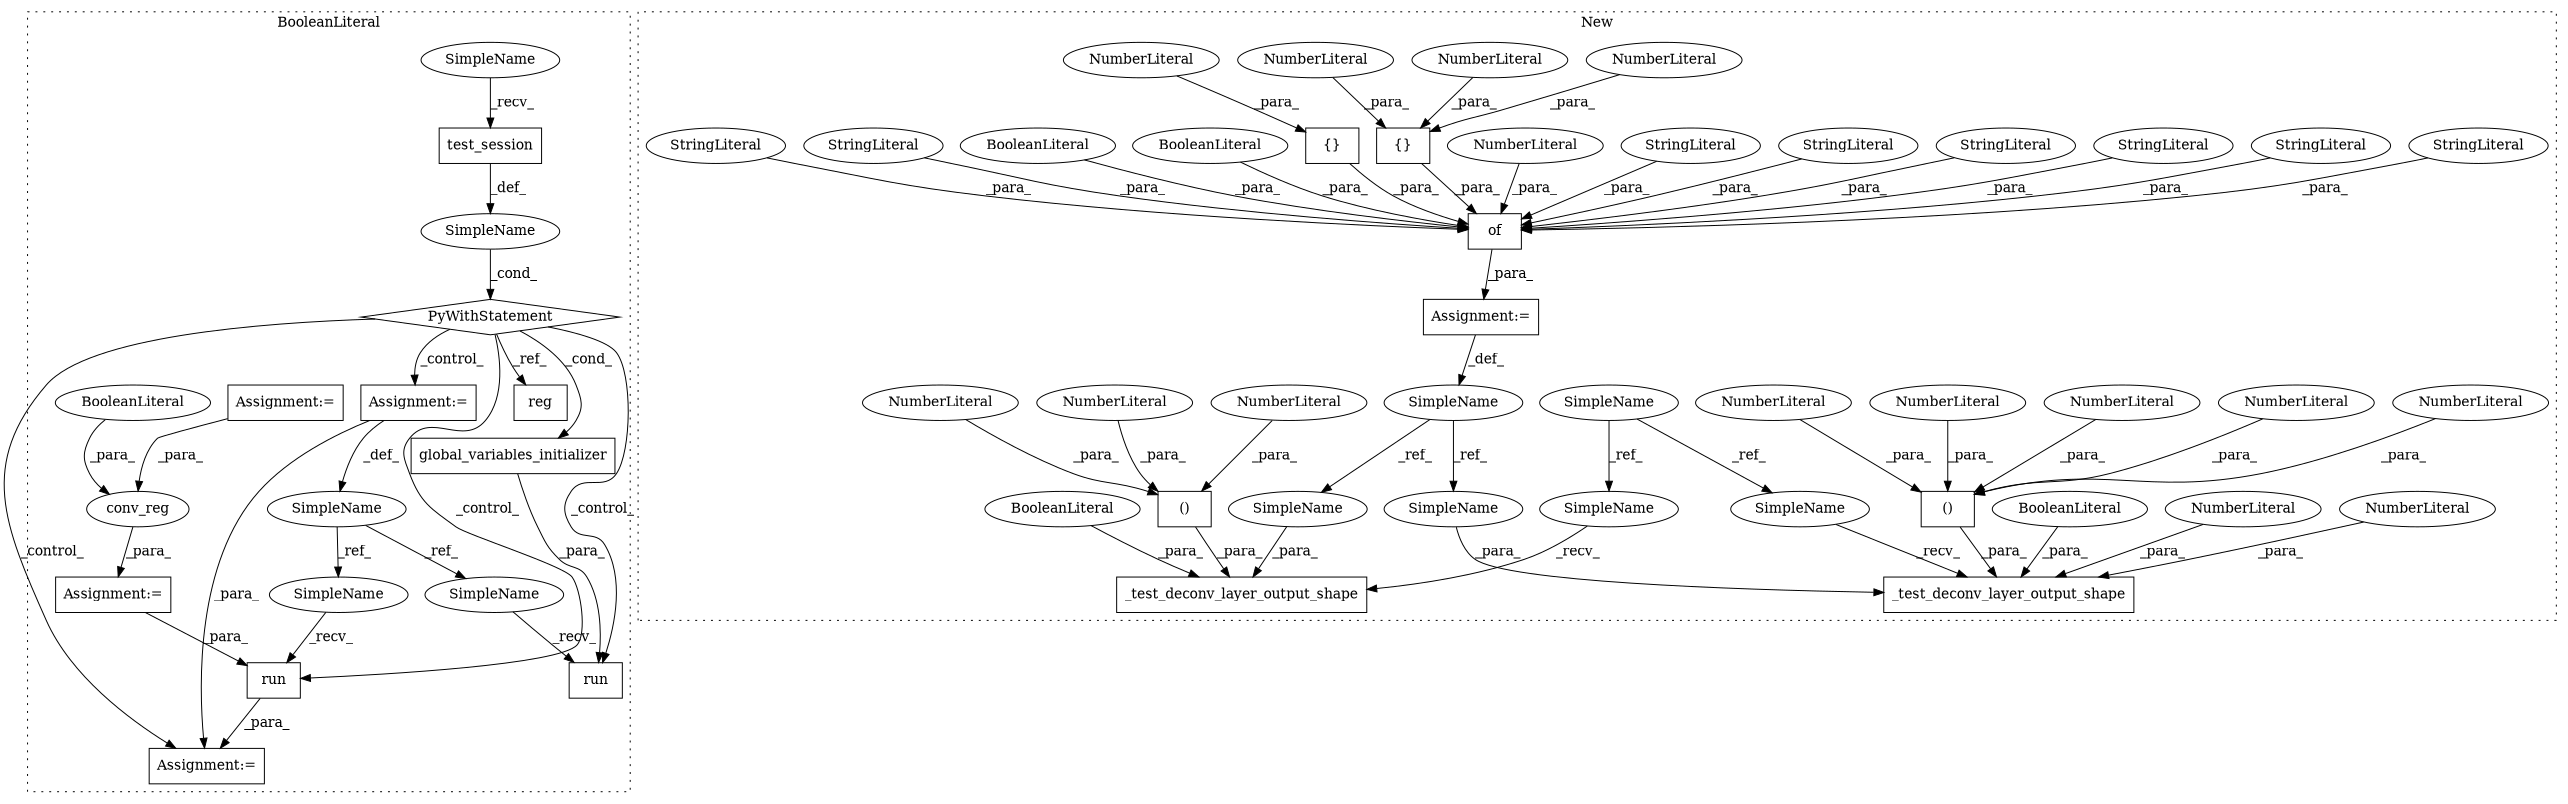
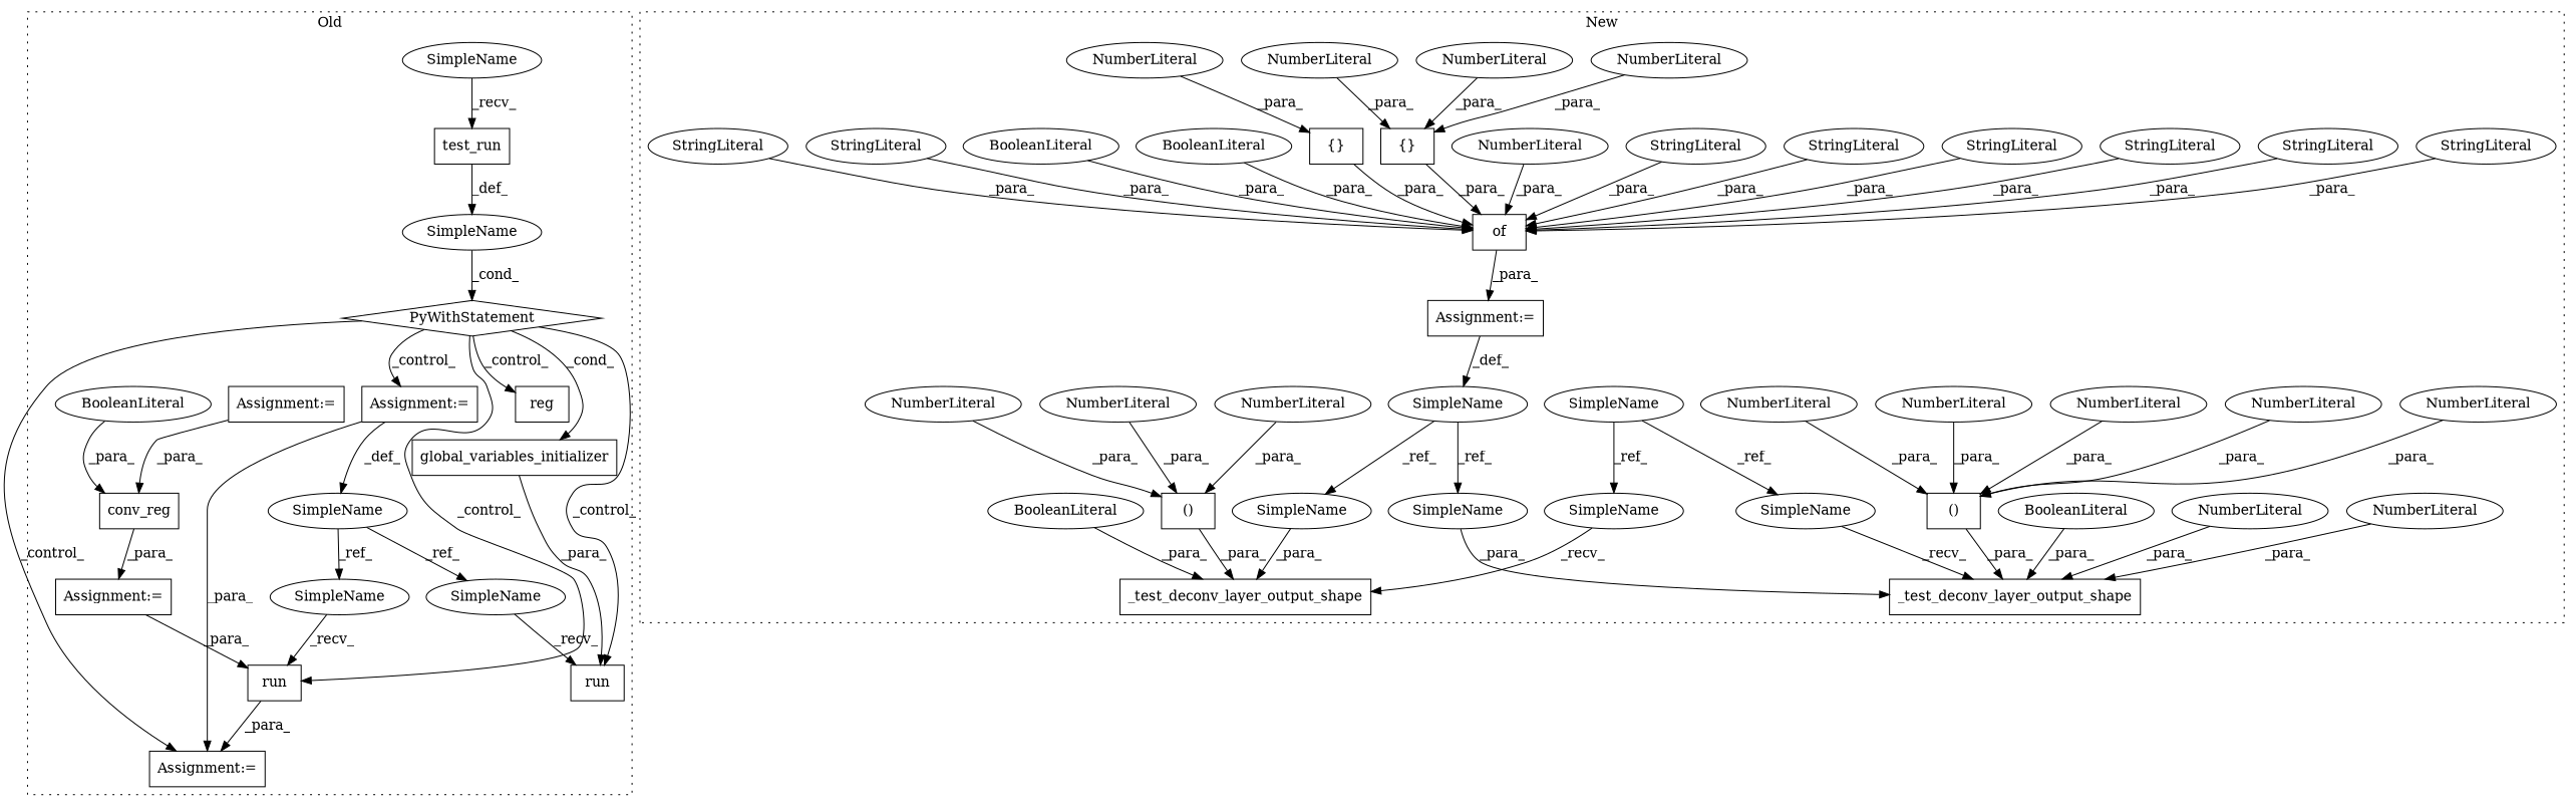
  digraph {
    node [a=34 l=4 s=7162 shape=ellipse]
    n1 [a=32 l="4,1" label=run s="7245,7261" shape=box]
    n2 [a=7 l=1 label="Assignment:=" s=7239 shape=box]
    n3 [a=7 l=1 label="Assignment:=" s=6927 shape=box]
    n4 [a=7 label="Assignment:=" shape=box]
    n5 [a=42 label=SimpleName l="" s=""]
    n6 [a=104 l="10,2" label=PyWithStatement s="7119,7148" shape=diamond]
    n7 [a=7 l=1 label="Assignment:=" s=7068 shape=box]
    n8 [a=32 l="4,1" label=run s="7179,7224" shape=box]
    n9 [a=42 label=SimpleName]
-   n10 [a=32 l=14 label=test_session s=7134 shape=box]
+   n10 [a=32 l=14 label=test_run s=7134 shape=box]
    n11 [a=32 l=30 label=global_variables_initializer s=7194 shape=box]
    n12 [a=32 l="22,1" label=reg s="7275,7372" shape=box]
-   n13 [a=32 l="9,1" label=conv_reg s="7069,7091"]
+   n13 [a=32 l="9,1" label=conv_reg s="7069,7091" shape=box]
    n14 [a=9 label=BooleanLiteral s=7083]
    n15 [a=42 label=SimpleName s=7129]
    n16 [a=42 label=SimpleName s=7174]
    n17 [a=42 label=SimpleName s=7240]
    n18 [a=106 l=61 label="()" s=7387 shape=box]
    n19 [l=2 label=NumberLiteral s=7401]
    n20 [l=2 label=NumberLiteral s=7446]
    n21 [l=2 label=NumberLiteral s=7431]
    n22 [l=1 label=NumberLiteral s=7387]
    n23 [a=32 l="32,1" label=_test_deconv_layer_output_shape s="7336,7459" shape=box]
    n24 [l=3 label=NumberLiteral s=7456]
    n25 [a=9 l=5 label=BooleanLiteral s=7450]
    n26 [a=42 label=SimpleName s=6932]
    n27 [a=32 l="32,1" label=_test_deconv_layer_output_shape s="7202,7324" shape=box]
    n28 [a=106 l=61 label="()" s=7253 shape=box]
    n29 [l=2 label=NumberLiteral s=7282]
    n30 [l=1 label=NumberLiteral s=7368]
    n31 [a=32 l="3,1" label=of s="7010,7190" shape=box]
    n32 [a=9 label=BooleanLiteral s=7316]
    n33 [a=45 l=13 label=StringLiteral s=7032]
    n34 [a=45 l=11 label=StringLiteral s=7089]
    n35 [a=45 l=8 label=StringLiteral s=7063]
    n36 [a=45 l=15 label=StringLiteral s=7013]
    n37 [a=45 l=9 label=StringLiteral s=7107]
    n38 [a=45 l=15 label=StringLiteral s=7142]
    n39 [l=2 label=NumberLiteral s=7029]
    n40 [a=4 l="1,1" label="{}" s="7081,7087" shape=box]
    n41 [l=1 label=NumberLiteral s=7086]
    n42 [l=1 label=NumberLiteral s=7082]
    n43 [a=4 l="1,1" label="{}" s="7055,7061" shape=box]
    n44 [l=1 label=NumberLiteral s=7056]
    n45 [l=1 label=NumberLiteral s=7084]
    n46 [a=9 label=BooleanLiteral s=7117]
    n47 [a=9 l=5 label=BooleanLiteral s=7101]
    n48 [a=42 l=11 label=SimpleName s=6994]
    n49 [a=7 l=1 label="Assignment:=" s=7005 shape=box]
    n50 [a=45 l=7 label=StringLiteral s=7134]
    n51 [a=45 l=11 label=StringLiteral s=7122]
    n52 [l=2 label=NumberLiteral s=7312]
    n53 [l=2 label=NumberLiteral s=7297]
    n54 [l=2 label=NumberLiteral s=7416]
    n55 [a=42 label=SimpleName s=7197]
    n56 [a=42 label=SimpleName s=7331]
    n57 [a=42 l=11 label=SimpleName s=7236]
    n58 [a=42 l=11 label=SimpleName s=7370]
    subgraph cluster_1 {
-     label=BooleanLiteral
+     label=Old
      style=dotted
      n1
      n2
      n3
      n4
      n5
      n6
      n7
      n8
      n9
      n10
      n11
      n12
      n13
      n14
      n15
      n16
      n17
    }
    subgraph cluster_2 {
      label=New
      style=dotted
      n18
      n19
      n20
      n21
      n22
      n23
      n24
      n25
      n26
      n27
      n28
      n29
      n30
      n31
      n32
      n33
      n34
      n35
      n36
      n37
      n38
      n39
      n40
      n41
      n42
      n43
      n44
      n45
      n46
      n47
      n48
      n49
      n50
      n51
      n52
      n53
      n54
      n55
      n56
      n57
      n58
    }
    n1 -> n2 [label=_para_]
    n3 -> n13 [label=_para_]
    n4 -> n2 [label=_para_]
    n4 -> n9 [label=_def_]
    n5 -> n6 [label=_cond_]
    n6 -> n1 [label=_control_]
    n6 -> n2 [label=_control_]
    n6 -> n4 [label=_control_]
    n6 -> n8 [label=_control_]
    n6 -> n11 [label=_cond_]
-   n6 -> n12 [label=_ref_]
+   n6 -> n12 [label=_control_]
    n7 -> n1 [label=_para_]
    n9 -> n16 [label=_ref_]
    n9 -> n17 [label=_ref_]
    n10 -> n5 [label=_def_]
    n11 -> n8 [label=_para_]
    n13 -> n7 [label=_para_]
    n14 -> n13 [label=_para_]
    n15 -> n10 [label=_recv_]
    n16 -> n8 [label=_recv_]
    n17 -> n1 [label=_recv_]
    n18 -> n23 [label=_para_]
    n19 -> n18 [label=_para_]
    n20 -> n18 [label=_para_]
    n21 -> n18 [label=_para_]
    n22 -> n18 [label=_para_]
    n24 -> n23 [label=_para_]
    n25 -> n23 [label=_para_]
    n26 -> n55 [label=_ref_]
    n26 -> n56 [label=_ref_]
    n28 -> n27 [label=_para_]
    n29 -> n28 [label=_para_]
    n30 -> n23 [label=_para_]
    n31 -> n49 [label=_para_]
    n32 -> n27 [label=_para_]
    n33 -> n31 [label=_para_]
    n34 -> n31 [label=_para_]
    n35 -> n31 [label=_para_]
    n36 -> n31 [label=_para_]
    n37 -> n31 [label=_para_]
    n38 -> n31 [label=_para_]
    n39 -> n31 [label=_para_]
    n40 -> n31 [label=_para_]
    n41 -> n40 [label=_para_]
    n42 -> n40 [label=_para_]
    n43 -> n31 [label=_para_]
    n44 -> n43 [label=_para_]
    n45 -> n40 [label=_para_]
    n46 -> n31 [label=_para_]
    n47 -> n31 [label=_para_]
    n48 -> n57 [label=_ref_]
    n48 -> n58 [label=_ref_]
    n49 -> n48 [label=_def_]
    n50 -> n31 [label=_para_]
    n51 -> n31 [label=_para_]
    n52 -> n28 [label=_para_]
    n53 -> n28 [label=_para_]
    n54 -> n18 [label=_para_]
    n55 -> n27 [label=_recv_]
    n56 -> n23 [label=_recv_]
    n57 -> n27 [label=_para_]
    n58 -> n23 [label=_para_]
  }
